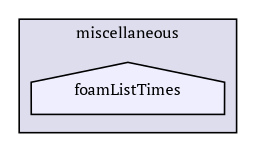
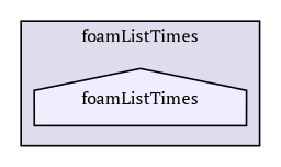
  digraph {
    compound=true
    fontname="PT Serif"
    n1 [fillcolor="#eeeeff" fontname="PT Serif" fontsize=10 label=foamListTimes pencolor=black shape=house style=filled]
    subgraph cluster_1 {
      bgcolor="#ddddee"
      fontsize=10
-     label=miscellaneous
+     label=foamListTimes
      pencolor=black
      n1
    }
  }
